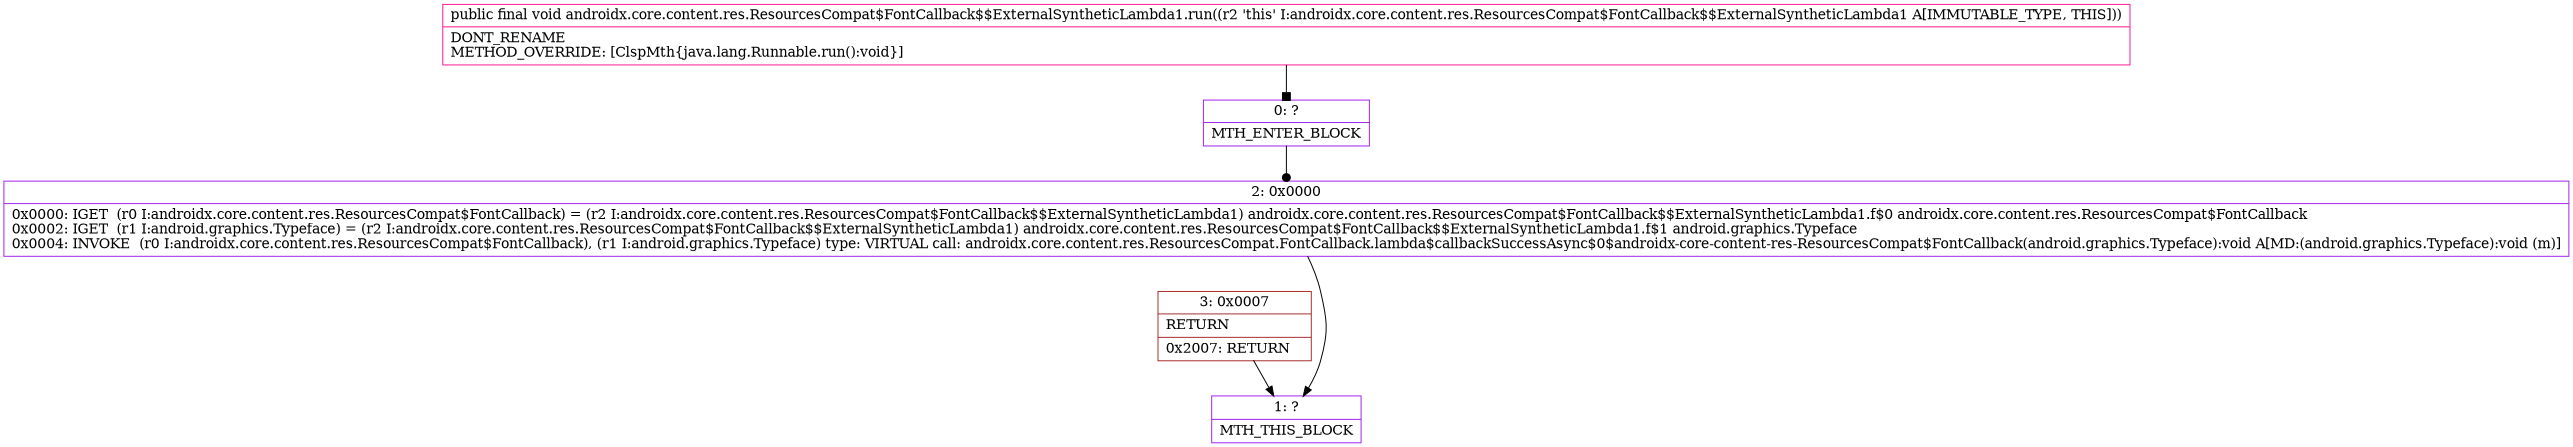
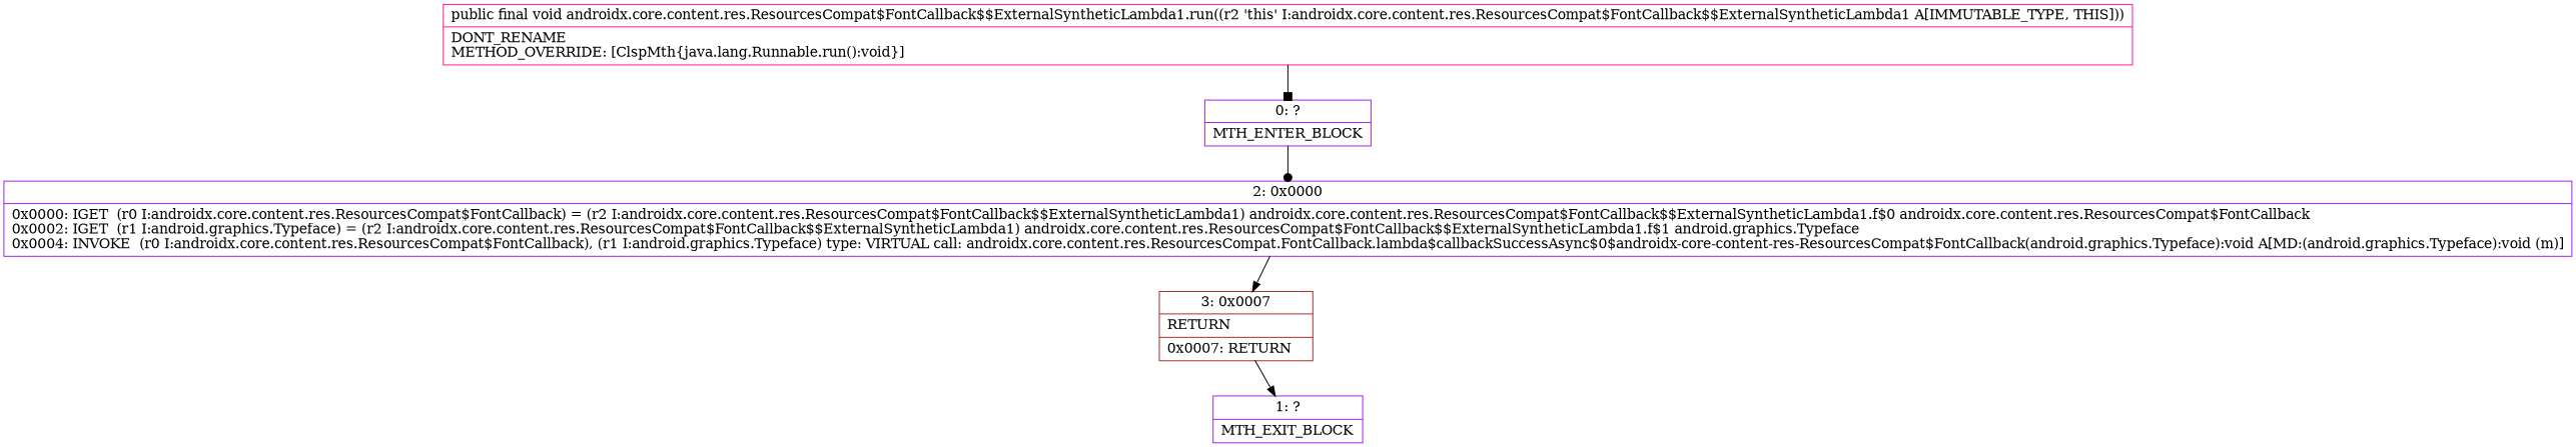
  digraph {
    node [color=purple shape=record]
    edge [arrowhead=normal]
    n1 [label="{0\:\ ?|MTH_ENTER_BLOCK\l}"]
    n2 [label="{2\:\ 0x0000|0x0000: IGET  (r0 I:androidx.core.content.res.ResourcesCompat$FontCallback) = (r2 I:androidx.core.content.res.ResourcesCompat$FontCallback$$ExternalSyntheticLambda1) androidx.core.content.res.ResourcesCompat$FontCallback$$ExternalSyntheticLambda1.f$0 androidx.core.content.res.ResourcesCompat$FontCallback \l0x0002: IGET  (r1 I:android.graphics.Typeface) = (r2 I:androidx.core.content.res.ResourcesCompat$FontCallback$$ExternalSyntheticLambda1) androidx.core.content.res.ResourcesCompat$FontCallback$$ExternalSyntheticLambda1.f$1 android.graphics.Typeface \l0x0004: INVOKE  (r0 I:androidx.core.content.res.ResourcesCompat$FontCallback), (r1 I:android.graphics.Typeface) type: VIRTUAL call: androidx.core.content.res.ResourcesCompat.FontCallback.lambda$callbackSuccessAsync$0$androidx\-core\-content\-res\-ResourcesCompat$FontCallback(android.graphics.Typeface):void A[MD:(android.graphics.Typeface):void (m)]\l}"]
-   n3 [color=brown label="{3\:\ 0x0007|RETURN\l|0x2007: RETURN   \l}"]
-   n4 [label="{1\:\ ?|MTH_THIS_BLOCK\l}"]
+   n3 [color=brown label="{3\:\ 0x0007|RETURN\l|0x0007: RETURN   \l}"]
+   n4 [label="{1\:\ ?|MTH_EXIT_BLOCK\l}"]
    n5 [color=deeppink label="{public final void androidx.core.content.res.ResourcesCompat$FontCallback$$ExternalSyntheticLambda1.run((r2 'this' I:androidx.core.content.res.ResourcesCompat$FontCallback$$ExternalSyntheticLambda1 A[IMMUTABLE_TYPE, THIS]))  | DONT_RENAME\lMETHOD_OVERRIDE: [ClspMth\{java.lang.Runnable.run():void\}]\l}"]
    n1 -> n2 [arrowhead=dot]
-   n2 -> n4
+   n2 -> n3
    n3 -> n4
    n5 -> n1 [arrowhead=box]
  }
